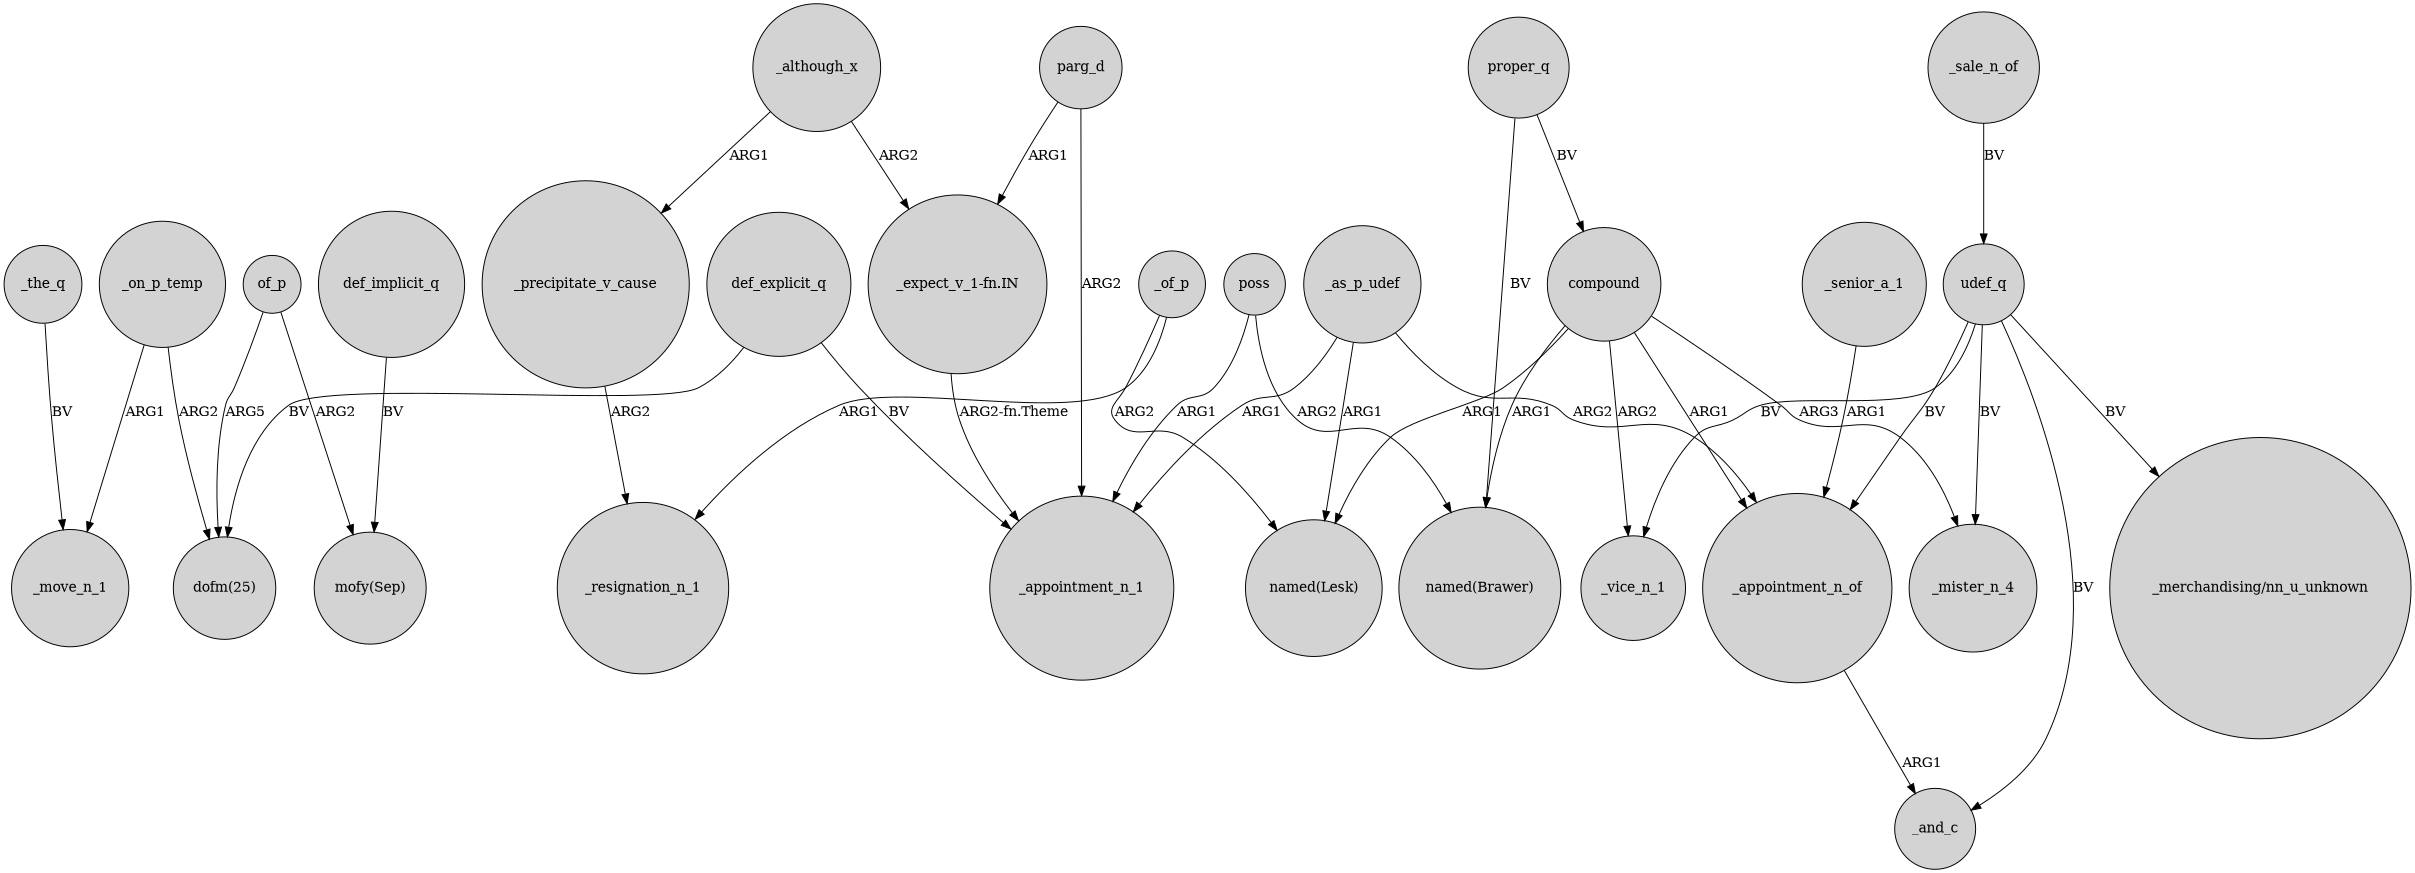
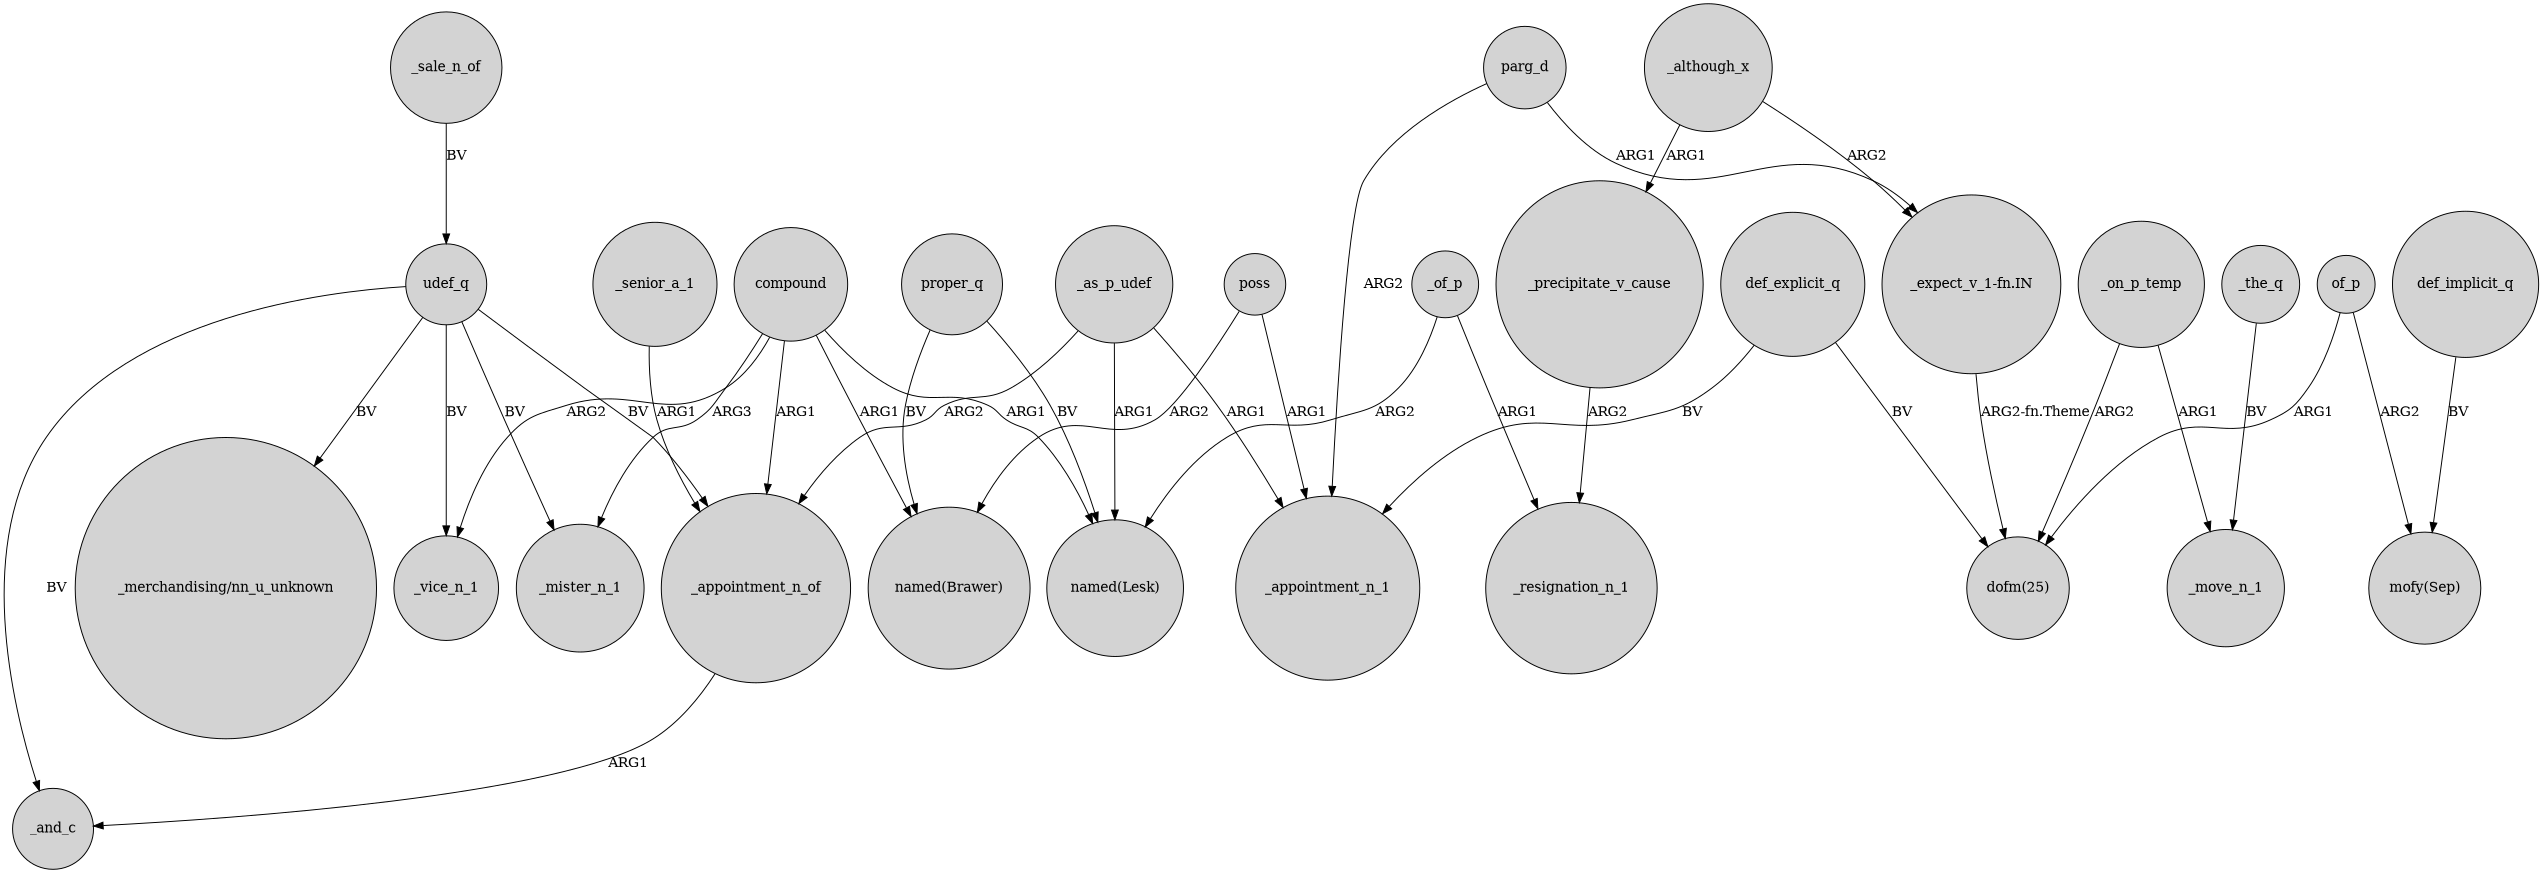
  digraph {
    node [shape=circle style=filled]
    compound
    _vice_n_1
    n3 [label=_appointment_n_of]
-   _mister_n_1 [label=_mister_n_4]
+   _mister_n_1
    "named(Brawer)"
    "named(Lesk)"
    _and_c
    n8 [label=_as_p_udef]
    _appointment_n_1
    _on_p_temp
    _move_n_1
    "dofm(25)"
    proper_q
    _precipitate_v_cause
    _resignation_n_1
    udef_q
    "_merchandising/nn_u_unknown"
    _sale_n_of
    _although_x
    "_expect_v_1-fn.IN"
    _senior_a_1
    of_p
    "mofy(Sep)"
    _the_q
    def_explicit_q
    poss
    def_implicit_q
    parg_d
    _of_p
    compound -> _vice_n_1 [label=ARG2]
    compound -> n3 [label=ARG1]
    compound -> _mister_n_1 [label=ARG3]
    compound -> "named(Brawer)" [label=ARG1]
    compound -> "named(Lesk)" [label=ARG1]
    n3 -> _and_c [label=ARG1]
    n8 -> n3 [label=ARG2]
    n8 -> "named(Lesk)" [label=ARG1]
    n8 -> _appointment_n_1 [label=ARG1]
    _on_p_temp -> _move_n_1 [label=ARG1]
    _on_p_temp -> "dofm(25)" [label=ARG2]
    proper_q -> "named(Brawer)" [label=BV]
-   proper_q -> compound [label=BV]
+   proper_q -> "named(Lesk)" [label=BV]
    _precipitate_v_cause -> _resignation_n_1 [label=ARG2]
    udef_q -> _vice_n_1 [label=BV]
    udef_q -> n3 [label=BV]
    udef_q -> _mister_n_1 [label=BV]
    udef_q -> _and_c [label=BV]
    udef_q -> "_merchandising/nn_u_unknown" [label=BV]
    _sale_n_of -> udef_q [label=BV]
    _although_x -> _precipitate_v_cause [label=ARG1]
    _although_x -> "_expect_v_1-fn.IN" [label=ARG2]
-   "_expect_v_1-fn.IN" -> _appointment_n_1 [label="ARG2-fn.Theme"]
+   "_expect_v_1-fn.IN" -> "dofm(25)" [label="ARG2-fn.Theme"]
    _senior_a_1 -> n3 [label=ARG1]
-   of_p -> "dofm(25)" [label=ARG5]
+   of_p -> "dofm(25)" [label=ARG1]
    of_p -> "mofy(Sep)" [label=ARG2]
    _the_q -> _move_n_1 [label=BV]
    def_explicit_q -> _appointment_n_1 [label=BV]
    def_explicit_q -> "dofm(25)" [label=BV]
    poss -> "named(Brawer)" [label=ARG2]
    poss -> _appointment_n_1 [label=ARG1]
    def_implicit_q -> "mofy(Sep)" [label=BV]
    parg_d -> _appointment_n_1 [label=ARG2]
    parg_d -> "_expect_v_1-fn.IN" [label=ARG1]
    _of_p -> "named(Lesk)" [label=ARG2]
    _of_p -> _resignation_n_1 [label=ARG1]
  }
